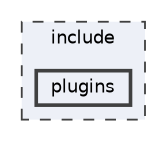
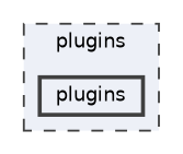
  digraph {
    compound=true
    n1 [color=grey25 fillcolor="#edf0f7" fontname=Helvetica fontsize=10 height=0.2 label=plugins shape=box style="filled,bold" width=0.4]
    subgraph cluster_1 {
      bgcolor="#edf0f7"
      fontname=Helvetica
      fontsize=10
-     label=include
+     label=plugins
      pencolor=grey25
      style="filled,dashed"
      n1
    }
  }
